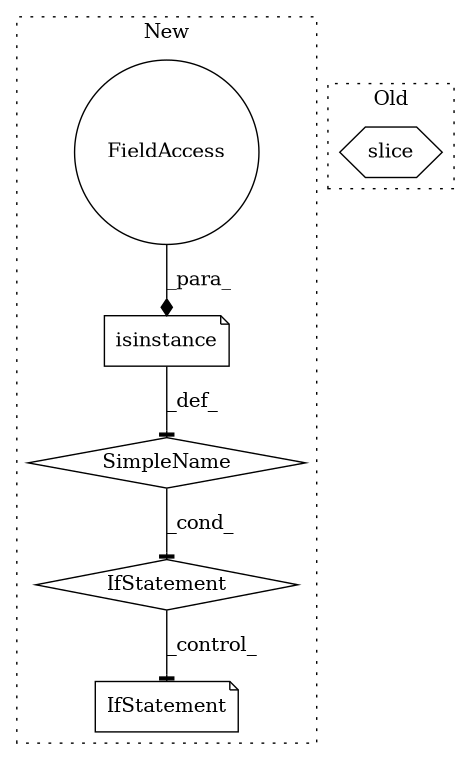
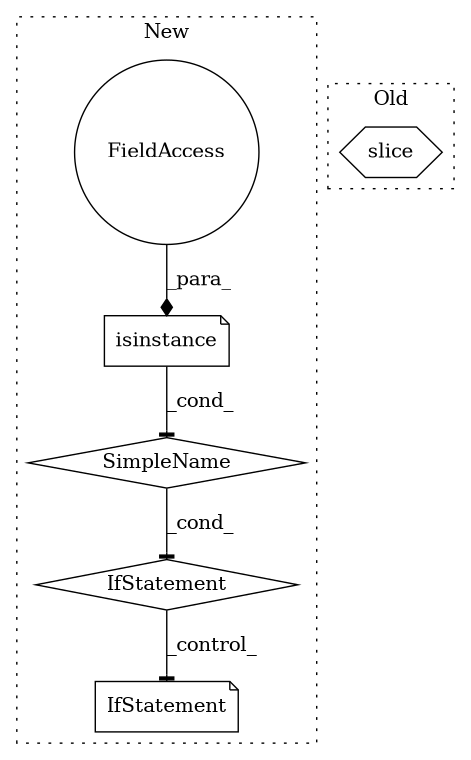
  digraph {
    node [a=32 shape=note]
    edge [arrowhead=tee]
    n1 [l="11,1" label=isinstance s="4619,4639"]
    n2 [a=22 l=5 label=FieldAccess s=4634 shape=circle]
    n3 [a=25 l="4,2" label=IfStatement s="4615,4659" shape=diamond]
    n4 [a=42 label=SimpleName shape=diamond]
    n5 [a=25 l=19 label=IfStatement s=4832]
    n6 [l="6,1" label=slice s="5761,5788" shape=hexagon]
    subgraph cluster_1 {
      label=New
      style=dotted
      n1
      n2
      n3
      n4
      n5
    }
    subgraph cluster_2 {
      label=Old
      style=dotted
      n6
    }
-   n1 -> n4 [label=_def_]
+   n1 -> n4 [label=_cond_]
    n2 -> n1 [arrowhead=diamond label=_para_]
    n3 -> n5 [label=_control_]
    n4 -> n3 [label=_cond_]
  }
